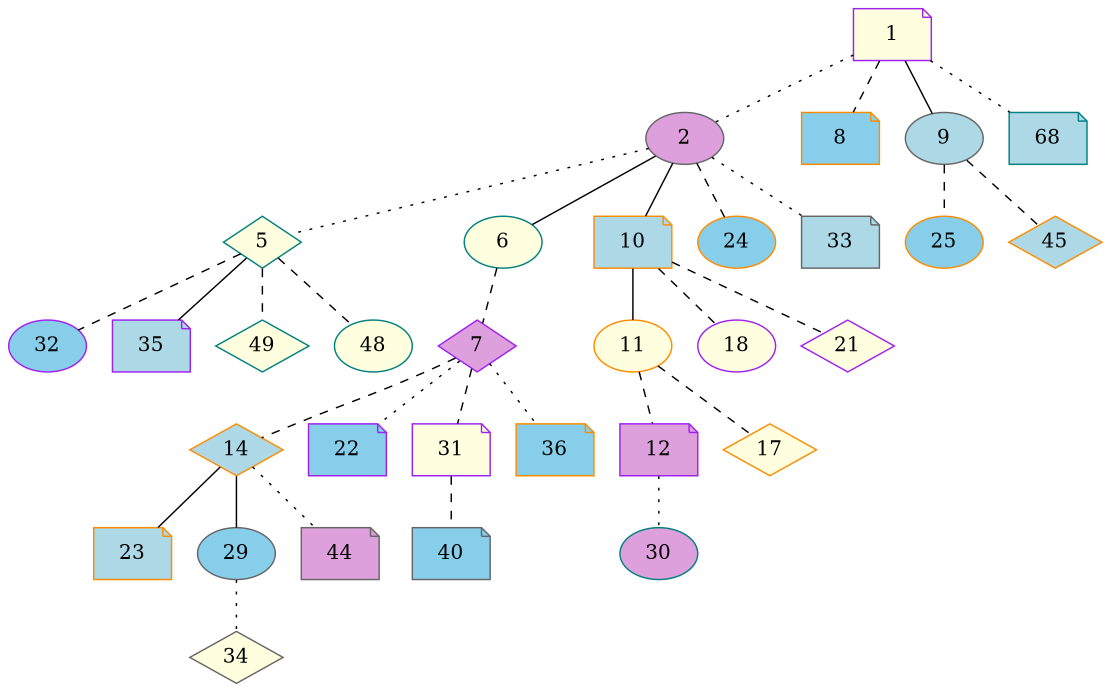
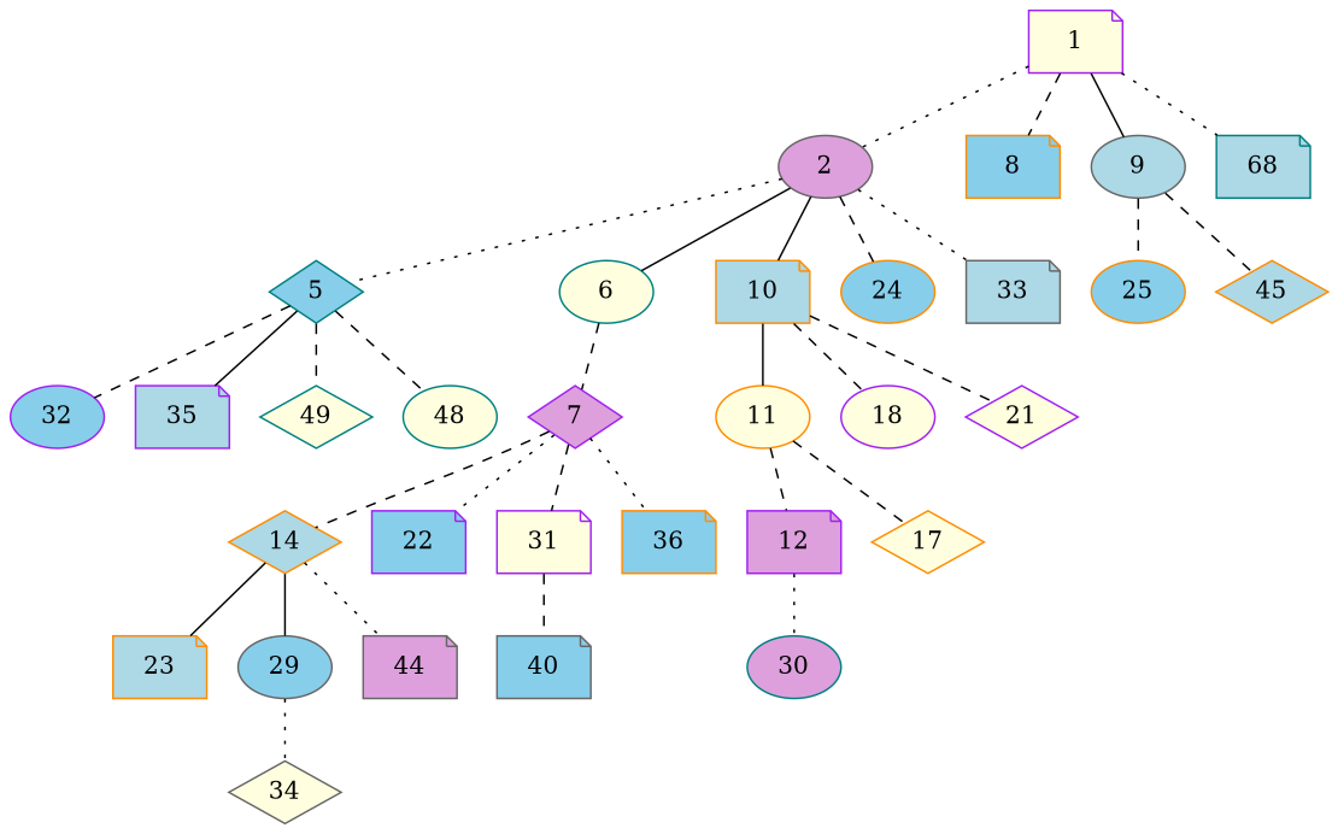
  graph {
    node [color=darkorange fillcolor=lightyellow shape=note style=filled]
    edge [style=dashed]
    1 [color=purple super="+4"]
    2 [color=gray40 fillcolor=plum shape=ellipse super="+3"]
    8 [fillcolor=skyblue super="+43"]
    9 [color=gray40 fillcolor=lightblue shape=ellipse super="+13"]
    n5 [color=teal fillcolor=lightblue label=68]
-   5 [color=teal shape=diamond super="+46"]
+   5 [color=teal fillcolor=skyblue shape=diamond super="+46"]
    6 [color=teal shape=ellipse super="+26"]
    10 [fillcolor=lightblue super="+19"]
    24 [fillcolor=skyblue shape=ellipse]
    33 [color=gray40 fillcolor=lightblue]
    25 [fillcolor=skyblue shape=ellipse]
    45 [fillcolor=lightblue shape=diamond]
    32 [color=purple fillcolor=skyblue shape=ellipse]
    35 [color=purple fillcolor=lightblue super="+49"]
    n15 [color=teal label=49 shape=diamond]
    48 [color=teal shape=ellipse]
    7 [color=purple fillcolor=plum shape=diamond super="+15"]
    11 [shape=ellipse]
    18 [color=purple shape=ellipse super="+20"]
    21 [color=purple shape=diamond super="+41"]
    14 [fillcolor=lightblue shape=diamond super="+28"]
    22 [color=purple fillcolor=skyblue]
    31 [color=purple super="+39"]
    36 [fillcolor=skyblue]
    23 [fillcolor=lightblue]
    29 [color=gray40 fillcolor=skyblue shape=ellipse super="+37"]
    44 [color=gray40 fillcolor=plum super="+47"]
    40 [color=gray40 fillcolor=skyblue]
    12 [color=purple fillcolor=plum super="+16"]
    17 [shape=diamond super="+27"]
    30 [color=teal fillcolor=plum shape=ellipse super="+50"]
    34 [color=gray40 shape=diamond]
    1 -- 2 [style=dotted]
    1 -- 8
    1 -- 9 [style=solid]
    1 -- n5 [style=dotted]
    2 -- 5 [style=dotted]
    2 -- 6 [style=solid]
    2 -- 10 [style=solid]
    2 -- 24
    2 -- 33 [style=dotted]
    9 -- 25
    9 -- 45
    5 -- 32
    5 -- 35 [style=solid]
    5 -- n15
    5 -- 48
    6 -- 7
    10 -- 11 [style=solid]
    10 -- 18
    10 -- 21
    7 -- 14
    7 -- 22 [style=dotted]
    7 -- 31
    7 -- 36 [style=dotted]
    11 -- 12
    11 -- 17
    14 -- 23 [style=solid]
    14 -- 29 [style=solid]
    14 -- 44 [style=dotted]
    31 -- 40
    29 -- 34 [style=dotted]
    12 -- 30 [style=dotted]
  }
